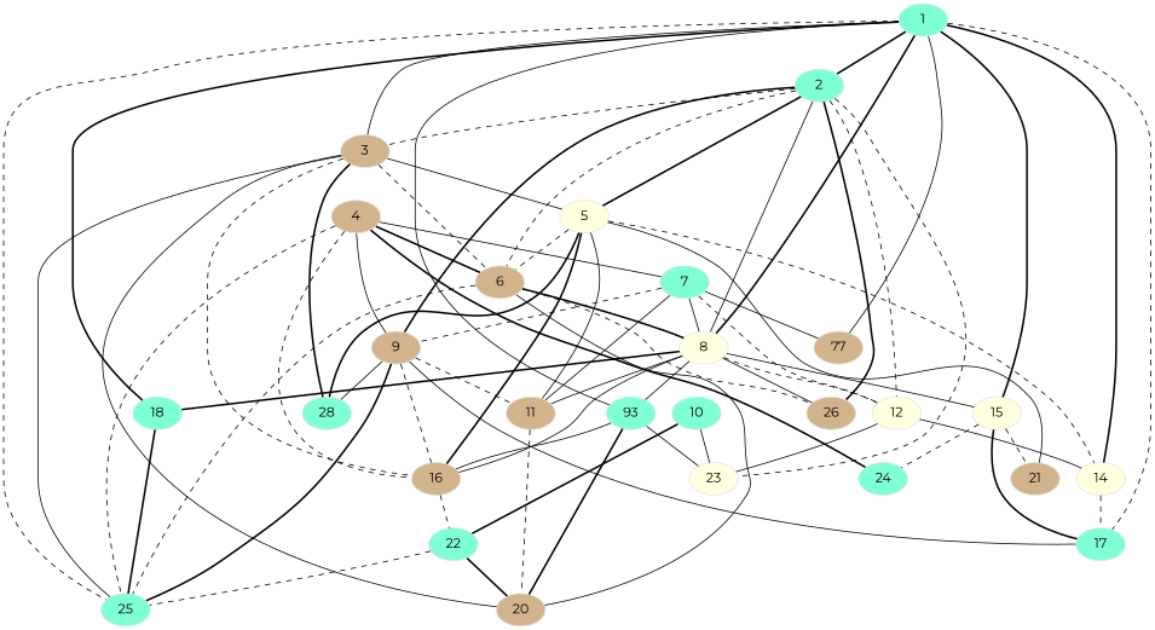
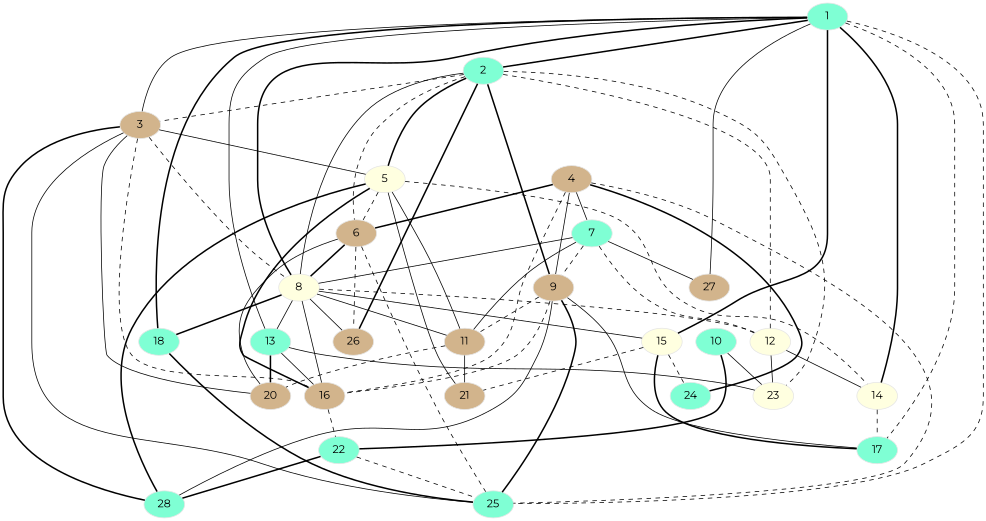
  graph {
    fontname=Montserrat
    node [color=gray90 fillcolor=aquamarine fontname=Montserrat style=filled]
    edge [fontname=Montserrat style=solid weight=1.0]
    1
    2
    3 [fillcolor=tan]
    8 [fillcolor=lightyellow]
-   13 [label=93]
+   13
    14 [fillcolor=lightyellow]
    15 [fillcolor=lightyellow]
    17
    18
    25
-   27 [fillcolor=tan label=77]
+   27 [fillcolor=tan]
    5 [fillcolor=lightyellow]
    6 [fillcolor=tan]
    9 [fillcolor=tan]
    12 [fillcolor=lightyellow]
    23 [fillcolor=lightyellow]
    26 [fillcolor=tan]
    16 [fillcolor=tan]
    20 [fillcolor=tan]
    28
    11 [fillcolor=tan]
    24
    21 [fillcolor=tan]
    22
    4 [fillcolor=tan]
    7
    10
    1 -- 2 [style=bold]
    1 -- 3
    1 -- 8 [style=bold weight=2.0]
    1 -- 13
    1 -- 14 [style=bold weight=2.0]
    1 -- 15 [style=bold weight=2.0]
    1 -- 17 [style=dashed weight=2.0]
    1 -- 18 [style=bold]
    1 -- 25 [style=dashed weight=2.0]
    1 -- 27
    2 -- 3 [style=dashed]
    2 -- 8
    2 -- 5 [style=bold]
    2 -- 6 [style=dashed]
    2 -- 9 [style=bold weight=2.0]
    2 -- 12 [style=dashed weight=2.0]
    2 -- 23 [style=dashed]
    2 -- 26 [style=bold]
-   3 -- 6 [style=dashed weight=4.0]
+   3 -- 8 [style=dashed weight=4.0]
    3 -- 25
    3 -- 5
    3 -- 16 [style=dashed]
    3 -- 20
    3 -- 28 [style=bold]
    8 -- 13
    8 -- 15
    8 -- 18 [style=bold weight=3.0]
    8 -- 12 [style=dashed weight=2.0]
    8 -- 26 [weight=2.0]
    8 -- 16
    8 -- 11
    13 -- 23
    13 -- 16 [weight=2.0]
    13 -- 20 [style=bold]
    14 -- 17 [style=dashed]
    15 -- 17 [style=bold]
    15 -- 24 [style=dashed]
    15 -- 21 [style=dashed]
    18 -- 25 [style=bold]
    5 -- 14 [style=dashed]
    5 -- 6 [style=dashed]
    5 -- 16 [style=bold weight=2.0]
    5 -- 28 [style=bold]
    5 -- 11
    5 -- 21
    6 -- 8 [style=bold]
    6 -- 25 [style=dashed]
    6 -- 26 [style=dashed]
    6 -- 20
    9 -- 17
    9 -- 25 [style=bold]
    9 -- 16 [style=dashed weight=2.0]
    9 -- 28
    9 -- 11 [style=dashed]
    12 -- 14
    12 -- 23
    16 -- 22 [style=dashed]
    11 -- 20 [style=dashed]
+   11 -- 21
    22 -- 25 [style=dashed]
-   22 -- 20 [style=bold]
+   22 -- 28 [style=bold]
    4 -- 25 [style=dashed]
    4 -- 6 [style=bold]
    4 -- 9
    4 -- 16 [style=dashed]
    4 -- 24 [style=bold]
    4 -- 7
    7 -- 8
    7 -- 27
    7 -- 9 [style=dashed]
    7 -- 12 [style=dashed]
    7 -- 11
    10 -- 23
    10 -- 22 [style=bold]
  }
